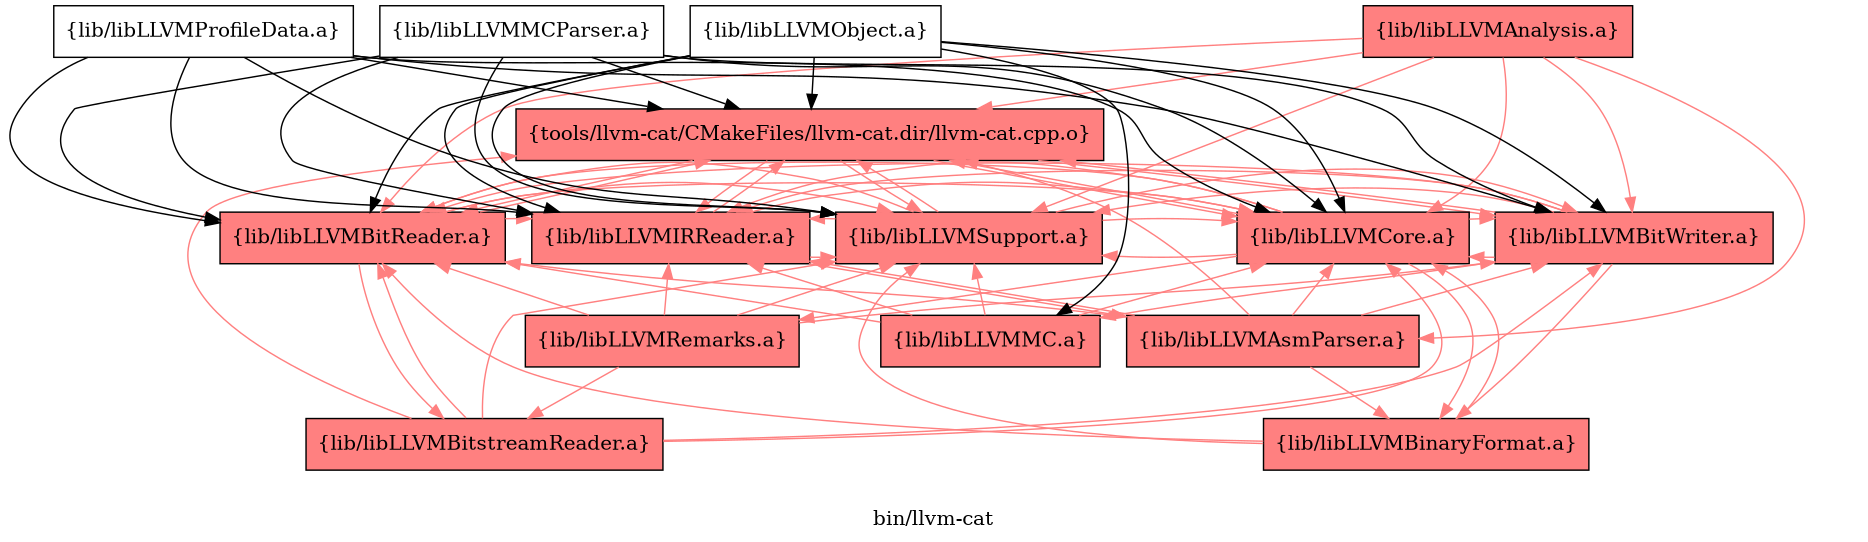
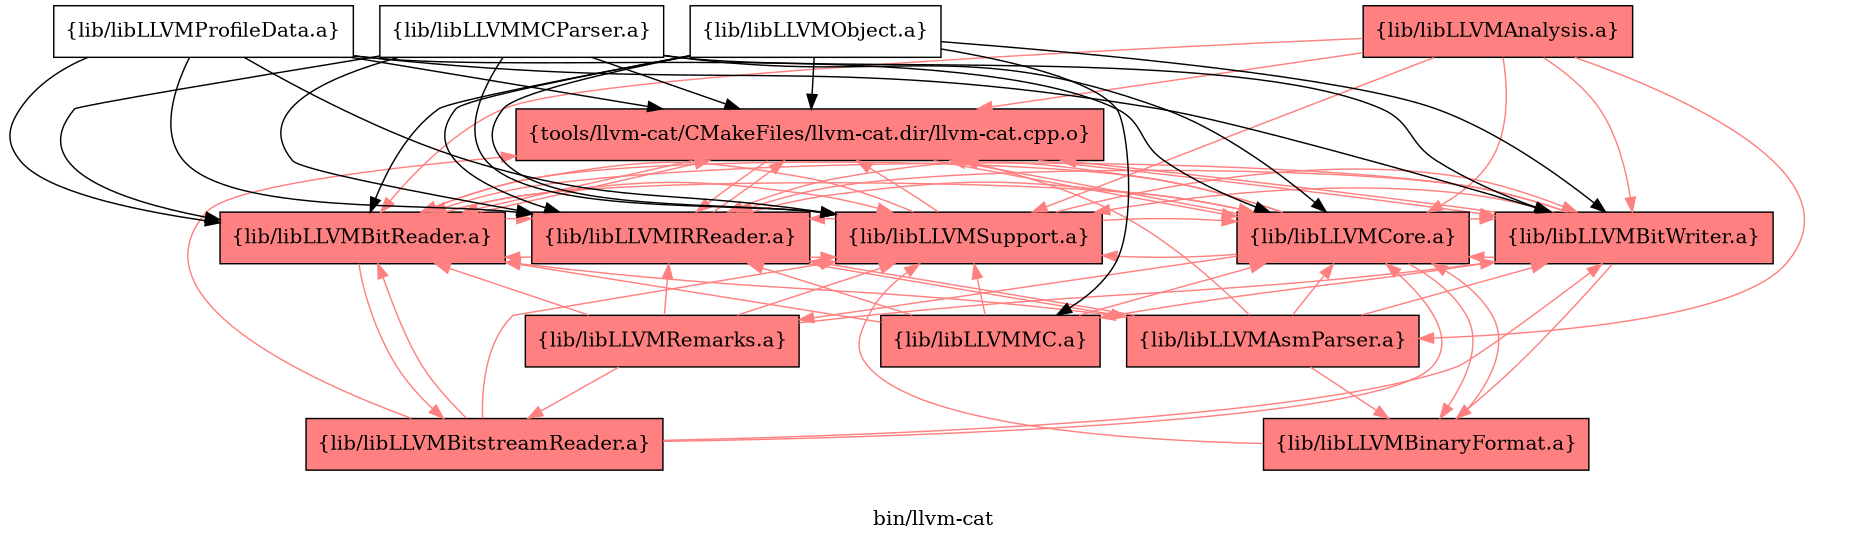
  digraph {
    fontname="DejaVu Serif"
    label="bin/llvm-cat"
    node [fillcolor="1.000000 0.5 1" fontname="DejaVu Serif" group=1 shape=box style=filled]
    edge [color="1.000000 0.5 1" fontname="DejaVu Serif"]
    n1 [label="{tools/llvm-cat/CMakeFiles/llvm-cat.dir/llvm-cat.cpp.o}"]
    n2 [label="{lib/libLLVMIRReader.a}"]
    n3 [label="{lib/libLLVMBitReader.a}"]
    n4 [label="{lib/libLLVMBitWriter.a}"]
    n5 [label="{lib/libLLVMCore.a}"]
    n6 [label="{lib/libLLVMSupport.a}"]
    n7 [label="{lib/libLLVMAsmParser.a}"]
    n8 [label="{lib/libLLVMBitstreamReader.a}"]
    n9 [label="{lib/libLLVMMC.a}"]
    n10 [label="{lib/libLLVMBinaryFormat.a}"]
    n11 [label="{lib/libLLVMRemarks.a}"]
    n12 [label="{lib/libLLVMAnalysis.a}"]
    n13 [group=0 label="{lib/libLLVMProfileData.a}" fillcolor="" style=""]
    n14 [group=0 label="{lib/libLLVMObject.a}" fillcolor="" style=""]
    n15 [group=0 label="{lib/libLLVMMCParser.a}" fillcolor="" style=""]
    subgraph sub_1 {
      rank=same
      n1
    }
    subgraph sub_2 {
      rank=same
      n2
      n3
      n4
      n5
      n6
    }
    n1 -> n2
    n1 -> n3
    n1 -> n4
    n1 -> n5
-   n1 -> n6
    n2 -> n1
-   n10 -> n3
+   n2 -> n3
    n2 -> n5
    n2 -> n6
    n2 -> n7
    n3 -> n1
    n3 -> n2
    n3 -> n5
    n3 -> n6
    n3 -> n8
    n4 -> n1
    n4 -> n2
    n4 -> n3
    n4 -> n5
    n4 -> n6
    n4 -> n9
    n4 -> n10
    n5 -> n1
    n5 -> n2
    n5 -> n3
    n5 -> n4
    n5 -> n6
    n5 -> n10
    n5 -> n11
    n6 -> n1
    n6 -> n2
    n6 -> n3
    n6 -> n4
    n6 -> n5
    n7 -> n1
    n7 -> n2
    n7 -> n3
    n7 -> n4
    n7 -> n5
    n7 -> n10
    n8 -> n1
    n8 -> n3
    n8 -> n4
    n8 -> n5
    n8 -> n6
    n9 -> n2
    n9 -> n3
    n9 -> n5
    n9 -> n6
    n10 -> n5
    n10 -> n6
    n11 -> n2
    n11 -> n3
    n11 -> n4
    n11 -> n6
    n11 -> n8
    n12 -> n1
    n12 -> n3
    n12 -> n4
    n12 -> n5
    n12 -> n6
    n12 -> n7
    n13 -> n1 [color=""]
    n13 -> n2 [color=""]
    n13 -> n3 [color=""]
    n13 -> n4 [color=""]
    n13 -> n5 [color=""]
    n13 -> n6 [color=""]
    n14 -> n1 [color=""]
    n14 -> n2 [color=""]
    n14 -> n3 [color=""]
    n14 -> n4 [color=""]
-   n14 -> n5 [color=""]
    n14 -> n6 [color=""]
    n14 -> n9 [color=""]
    n15 -> n1 [color=""]
    n15 -> n2 [color=""]
    n15 -> n3 [color=""]
    n15 -> n4 [color=""]
    n15 -> n5 [color=""]
    n15 -> n6 [color=""]
  }
